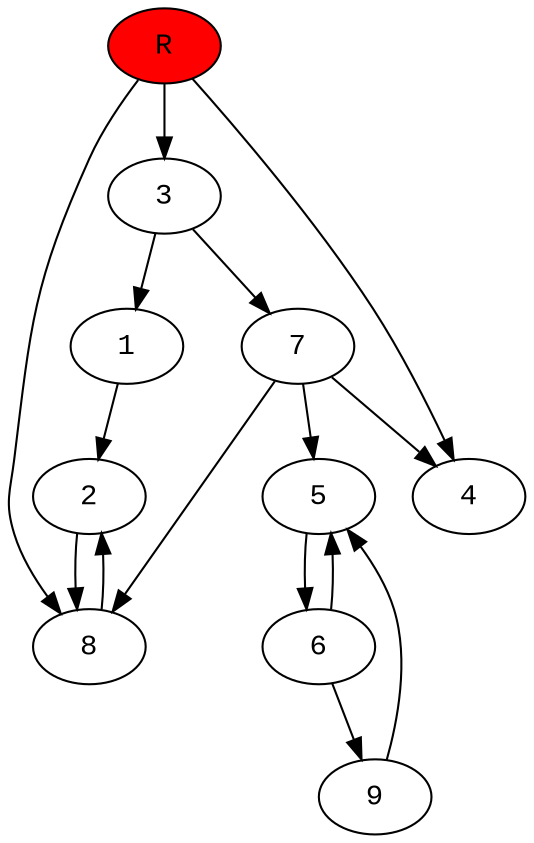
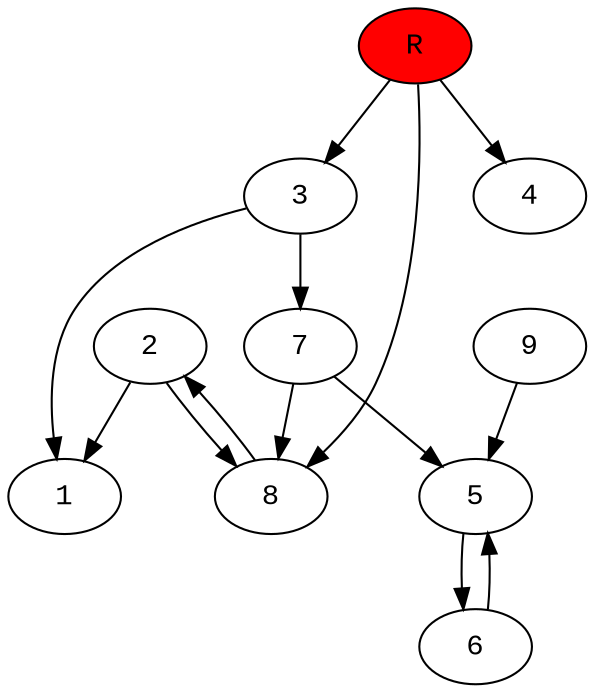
  digraph {
    fontname="Liberation Mono"
    node [fontname="Liberation Mono"]
    edge [fontname="Liberation Mono"]
    1
    2
    8
    6
    5
    9
    3
    7
    4
    R [fillcolor="#ff0000" style=filled]
-   1 -> 2
+   2 -> 1
    2 -> 8
    8 -> 2
    6 -> 5
-   6 -> 9
    5 -> 6
    9 -> 5
    3 -> 1
    3 -> 7
    7 -> 8
    7 -> 5
-   7 -> 4
    R -> 8
    R -> 3
    R -> 4
  }
